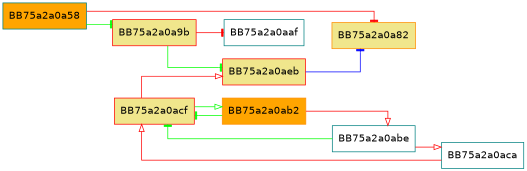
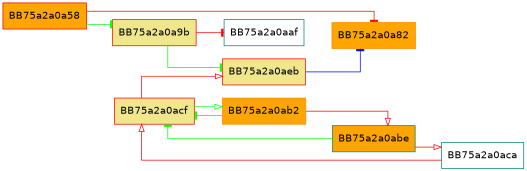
  digraph {
    fontname="DejaVu Sans"
    rankdir=LR
    splines=ortho
    node [color=red fillcolor=khaki fontname="DejaVu Sans" shape=box style=filled]
    edge [arrowhead=tee color=red fontname="DejaVu Sans"]
    BB75a2a0a9b
-   BB75a2a0a58 [color=teal fillcolor=orange]
-   BB75a2a0a82 [color=darkorange]
+   BB75a2a0a58 [fillcolor=orange]
+   BB75a2a0a82 [color=darkorange fillcolor=orange]
    BB75a2a0aeb
    BB75a2a0aaf [color=teal fillcolor=white]
    BB75a2a0ab2 [color=darkorange fillcolor=orange]
    BB75a2a0acf
-   BB75a2a0abe [color=teal fillcolor=white]
+   BB75a2a0abe [color=teal fillcolor=orange]
    BB75a2a0aca [color=teal fillcolor=white]
    BB75a2a0a9b -> BB75a2a0aeb [color=green]
    BB75a2a0a9b -> BB75a2a0aaf
    BB75a2a0a58 -> BB75a2a0a9b [color=green]
    BB75a2a0a58 -> BB75a2a0a82
    BB75a2a0aeb -> BB75a2a0a82 [color=blue]
    BB75a2a0ab2 -> BB75a2a0acf [color=green]
    BB75a2a0ab2 -> BB75a2a0abe [arrowhead=onormal]
    BB75a2a0acf -> BB75a2a0aeb [arrowhead=onormal]
    BB75a2a0acf -> BB75a2a0ab2 [arrowhead=onormal color=green]
    BB75a2a0abe -> BB75a2a0acf [color=green]
    BB75a2a0abe -> BB75a2a0aca [arrowhead=onormal]
    BB75a2a0aca -> BB75a2a0acf [arrowhead=onormal]
  }
